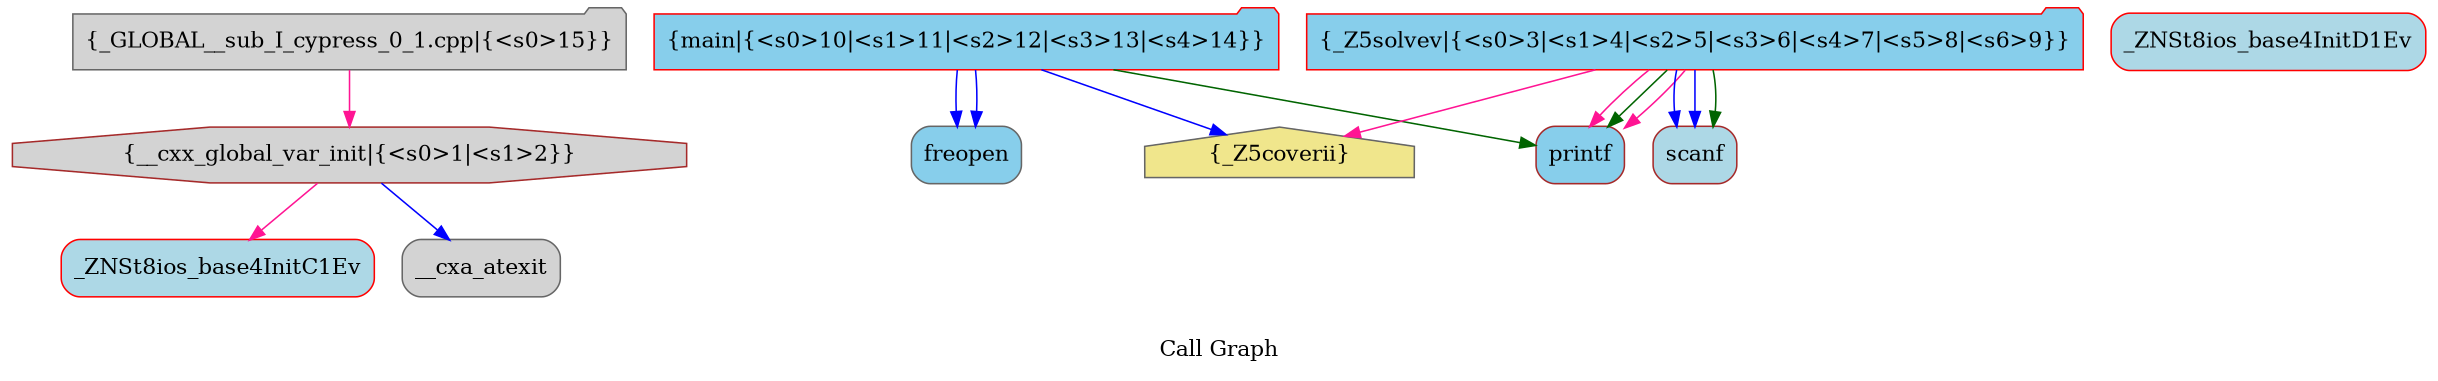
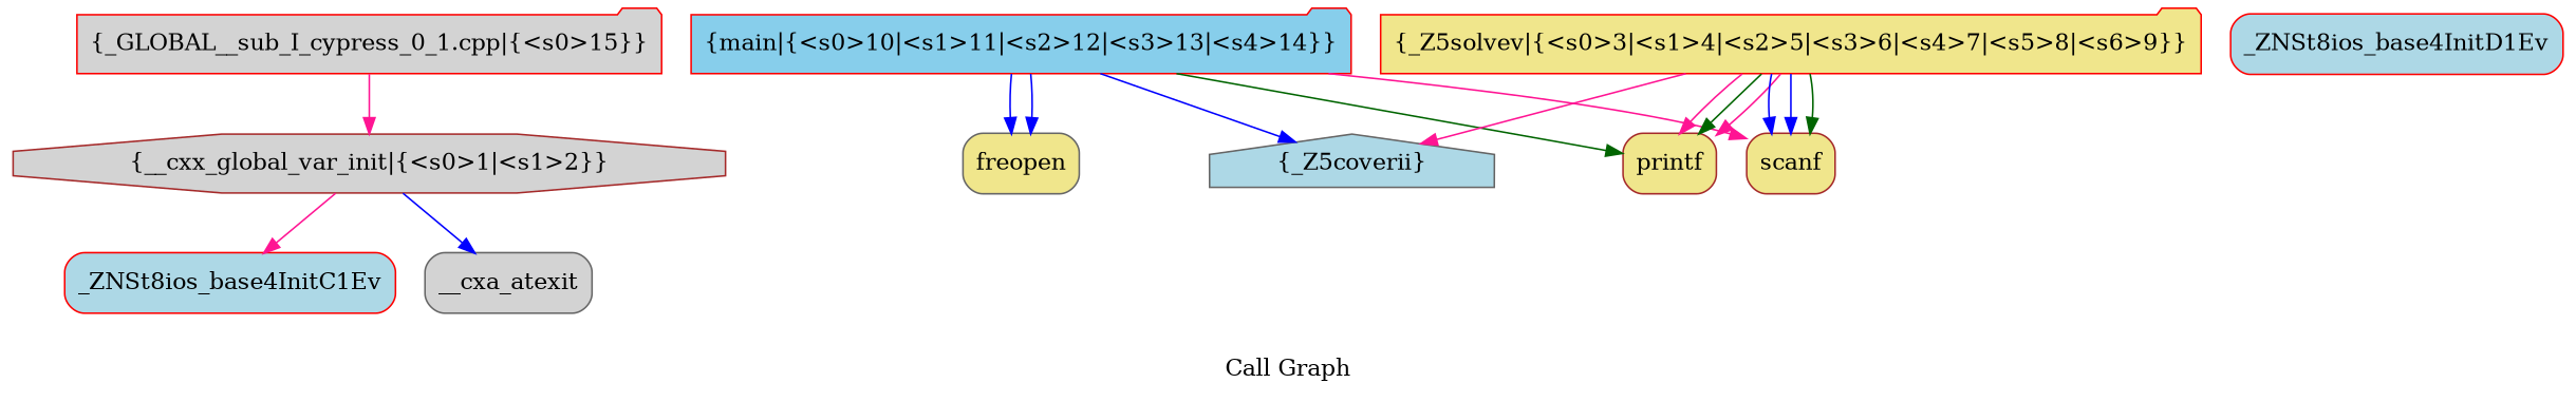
  digraph {
    label="Call Graph"
    node [color=red fillcolor=khaki shape=Mrecord style=filled]
    edge [color=deeppink tailport=s0]
    n1 [color=brown fillcolor=lightgrey label="{__cxx_global_var_init|{<s0>1|<s1>2}}" shape=octagon]
    n2 [fillcolor=lightblue label="{_ZNSt8ios_base4InitC1Ev}"]
    n3 [color=gray40 fillcolor=lightgrey label="{__cxa_atexit}"]
-   n4 [color=brown fillcolor=skyblue label="{printf}"]
+   n4 [color=brown label="{printf}"]
    n5 [fillcolor=lightblue label="{_ZNSt8ios_base4InitD1Ev}"]
-   n6 [color=gray40 fillcolor=skyblue label="{freopen}"]
-   n7 [color=gray40 label="{_Z5coverii}" shape=house]
-   n8 [color=brown fillcolor=lightblue label="{scanf}"]
+   n6 [color=gray40 label="{freopen}"]
+   n7 [color=gray40 fillcolor=lightblue label="{_Z5coverii}" shape=house]
+   n8 [color=brown label="{scanf}"]
    n9 [fillcolor=skyblue label="{main|{<s0>10|<s1>11|<s2>12|<s3>13|<s4>14}}" shape=folder]
-   n10 [fillcolor=skyblue label="{_Z5solvev|{<s0>3|<s1>4|<s2>5|<s3>6|<s4>7|<s5>8|<s6>9}}" shape=folder]
-   n11 [color=gray40 fillcolor=lightgrey label="{_GLOBAL__sub_I_cypress_0_1.cpp|{<s0>15}}" shape=folder]
+   n10 [label="{_Z5solvev|{<s0>3|<s1>4|<s2>5|<s3>6|<s4>7|<s5>8|<s6>9}}" shape=folder]
+   n11 [fillcolor=lightgrey label="{_GLOBAL__sub_I_cypress_0_1.cpp|{<s0>15}}" shape=folder]
    n1 -> n2
    n1 -> n3 [color=blue tailport=s1]
    n9 -> n4 [color=darkgreen tailport=s3]
    n9 -> n6 [color=blue]
    n9 -> n6 [color=blue tailport=s1]
    n9 -> n7 [color=blue tailport=s4]
+   n9 -> n8 [tailport=s2]
    n10 -> n4 [tailport=s4]
    n10 -> n4 [color=darkgreen tailport=s5]
    n10 -> n4 [tailport=s6]
    n10 -> n7 [tailport=s3]
    n10 -> n8 [color=blue]
    n10 -> n8 [color=blue tailport=s1]
    n10 -> n8 [color=darkgreen tailport=s2]
    n11 -> n1
  }
